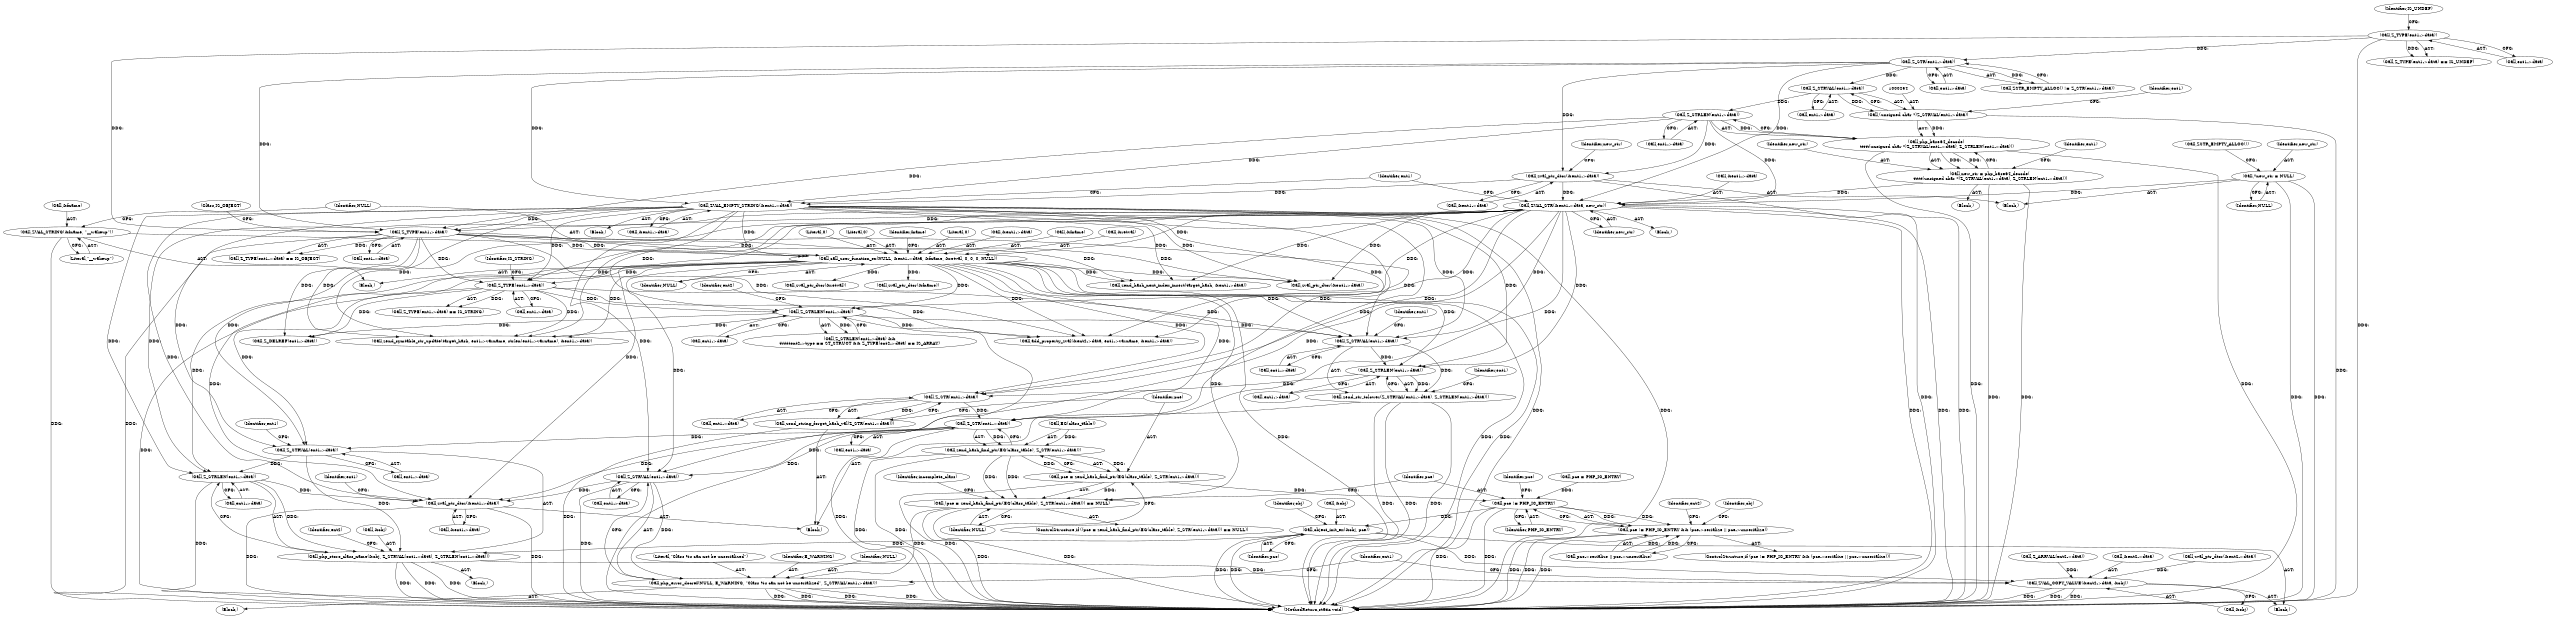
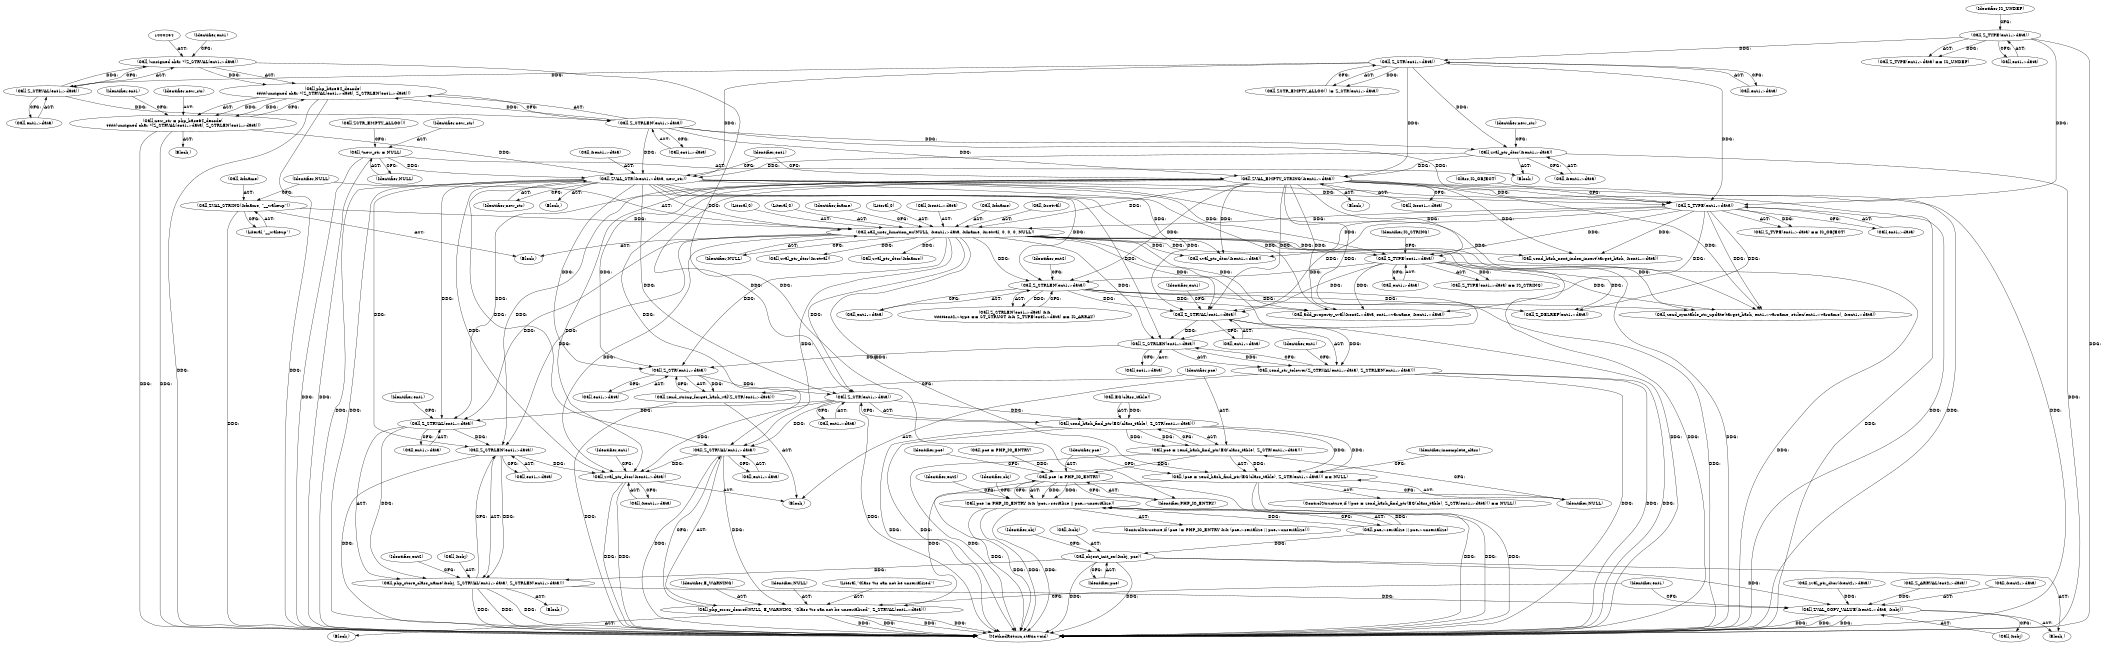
  digraph {
    n1 [label="(Call,Z_STRLEN(ent1->data))"]
    n2 [label="(Call,zend_str_tolower(Z_STRVAL(ent1->data), Z_STRLEN(ent1->data)))"]
    n3 [label="(Call,Z_STR(ent1->data))"]
    n4 [label="(Call,ent1->data)"]
    n5 [label="(MethodReturn,static void)"]
    n6 [label="(Block,)"]
    n7 [label="(Call,Z_STR(ent1->data))"]
    n8 [label="(Call,zend_string_forget_hash_val(Z_STR(ent1->data)))"]
    n9 [label="(Call,ent1->data)"]
    n10 [label="(Call,ZVAL_EMPTY_STRING(&ent1->data))"]
    n11 [label="(Call,call_user_function_ex(NULL, &ent1->data, &fname, &retval, 0, 0, 0, NULL))"]
    n12 [label="(Call,Z_TYPE(ent1->data))"]
    n13 [label="(Call,Z_STRVAL(ent1->data))"]
    n14 [label="(Call,Z_STRLEN(ent1->data))"]
    n15 [label="(Call,Z_TYPE(ent1->data))"]
    n16 [label="(Call,Z_STRVAL(ent1->data))"]
    n17 [label="(Call,zval_ptr_dtor(&ent1->data))"]
    n18 [label="(Call,Z_STRVAL(ent1->data))"]
    n19 [label="(Call,Z_STRLEN(ent1->data))"]
    n20 [label="(Call,zval_ptr_dtor(&ent1->data))"]
    n21 [label="(Block,)"]
    n22 [label="(Call,zend_symtable_str_update(target_hash, ent1->varname, strlen(ent1->varname), &ent1->data))"]
    n23 [label="(Call,add_property_zval(&ent2->data, ent1->varname, &ent1->data))"]
    n24 [label="(Call,zend_hash_next_index_insert(target_hash, &ent1->data))"]
    n25 [label="(Call,&ent1->data)"]
    n26 [label="(Call,(pce = zend_hash_find_ptr(EG(class_table), Z_STR(ent1->data))) == NULL)"]
    n27 [label="(Identifier,NULL)"]
    n28 [label="(Call,zval_ptr_dtor(&retval))"]
    n29 [label="(Call,zval_ptr_dtor(&fname))"]
    n30 [label="(Block,)"]
    n31 [label="(Call,Z_TYPE(ent1->data) == IS_OBJECT)"]
    n32 [label="(Call,ent1->data)"]
    n33 [label="(Call,Z_DELREF(ent1->data))"]
    n34 [label="(Call,ent1->data)"]
    n35 [label="(Call,ent1->data)"]
    n36 [label="(Call,Z_STRLEN(ent1->data) &&\n\t\t\t\t\t\tent2->type == ST_STRUCT && Z_TYPE(ent2->data) == IS_ARRAY)"]
    n37 [label="(Call,ent1->data)"]
    n38 [label="(Call,Z_TYPE(ent1->data) == IS_STRING)"]
    n39 [label="(Call,zend_hash_find_ptr(EG(class_table), Z_STR(ent1->data)))"]
    n40 [label="(Call,ent1->data)"]
    n41 [label="(Call,php_error_docref(NULL, E_WARNING, \"Class %s can not be unserialized\", Z_STRVAL(ent1->data)))"]
    n42 [label="(Call,ent1->data)"]
    n43 [label="(Call,&ent1->data)"]
    n44 [label="(Call,php_store_class_name(&obj, Z_STRVAL(ent1->data), Z_STRLEN(ent1->data)))"]
    n45 [label="(Call,ent1->data)"]
    n46 [label="(Call,ent1->data)"]
    n47 [label="(Call,Z_STRLEN(ent1->data))"]
    n48 [label="(Call,zval_ptr_dtor(&ent1->data))"]
    n49 [label="(Call,ZVAL_STR(&ent1->data, new_str))"]
    n50 [label="(Call,php_base64_decode(\n \t\t\t\t\t(unsigned char *)Z_STRVAL(ent1->data), Z_STRLEN(ent1->data)))"]
    n51 [label="(Call,ent1->data)"]
    n52 [label="(Block,)"]
    n53 [label="(Call,&ent1->data)"]
    n54 [label="(Identifier,new_str)"]
    n55 [label="(Block,)"]
    n56 [label="(Call,new_str = php_base64_decode(\n \t\t\t\t\t(unsigned char *)Z_STRVAL(ent1->data), Z_STRLEN(ent1->data)))"]
    n57 [label="(Call,Z_STRVAL(ent1->data))"]
    n58 [label="(Call,(unsigned char *)Z_STRVAL(ent1->data))"]
    n59 [label="(Call,ent1->data)"]
    n60 [label="(Call,Z_STR(ent1->data))"]
    n61 [label="(Call,ent1->data)"]
    n62 [label="(Call,ZSTR_EMPTY_ALLOC() != Z_STR(ent1->data))"]
    n63 [label="(Call,Z_TYPE(ent1->data))"]
    n64 [label="(Call,Z_TYPE(ent1->data) == IS_UNDEF)"]
    n65 [label="(Call,ent1->data)"]
    n66 [label="(Identifier,NULL)"]
    n67 [label="(ControlStructure,if ((pce = zend_hash_find_ptr(EG(class_table), Z_STR(ent1->data))) == NULL))"]
    n68 [label="(Block,)"]
    n69 [label="(Call,*new_str = NULL)"]
    n70 [label="(Identifier,NULL)"]
    n71 [label="(Call,ZVAL_STRING(&fname, \"__wakeup\"))"]
    n72 [label="(Literal,\"__wakeup\")"]
    n73 [label="(Call,pce = zend_hash_find_ptr(EG(class_table), Z_STR(ent1->data)))"]
    n74 [label="(Call,pce != PHP_IC_ENTRY)"]
    n75 [label="(Block,)"]
    n76 [label="(Call,pce != PHP_IC_ENTRY && (pce->serialize || pce->unserialize))"]
    n77 [label="(Call,object_init_ex(&obj, pce))"]
    n78 [label="(Identifier,PHP_IC_ENTRY)"]
    n79 [label="(Call,pce->serialize || pce->unserialize)"]
    n80 [label="(ControlStructure,if (pce != PHP_IC_ENTRY && (pce->serialize || pce->unserialize)))"]
    n81 [label="(Call,ZVAL_COPY_VALUE(&ent2->data, &obj))"]
    n82 [label="(Identifier,pce)"]
    n83 [label="(Block,)"]
    n84 [label="(Block,)"]
    n85 [label="(Call,&obj)"]
    n86 [label="(Literal,0)"]
    n87 [label="(Call,Z_ARRVAL(ent2->data))"]
    n88 [label="(Call,&fname)"]
    n89 [label="(Identifier,ent1)"]
    n90 [label="(Call,&ent2->data)"]
    n91 [label="(Identifier,ent1)"]
    n92 [label="(Identifier,pce)"]
    n93 [label="(Identifier,new_str)"]
    n94 [label="(Identifier,IS_UNDEF)"]
    n95 [label="(Identifier,NULL)"]
    n96 [label="(Literal,\"Class %s can not be unserialized\")"]
    n97 [label="(Identifier,ent1)"]
    n98 [label="(Identifier,new_str)"]
    n99 [label="(Identifier,ent2)"]
    n100 [label="(Identifier,new_str)"]
    n101 [label="(Identifier,obj)"]
    n102 [label="(Call,zval_ptr_dtor(&ent2->data))"]
    n103 [label="(Identifier,ent1)"]
    n104 [label="(Call,&obj)"]
    n105 [label="(Class,IS_OBJECT)"]
    n106 [label="(Identifier,ent1)"]
    n107 [label="(Identifier,ent2)"]
    n108 [label="(Identifier,ent2)"]
    n109 [label="(Identifier,fname)"]
    n110 [label="(Identifier,obj)"]
    n111 [label="(Literal,0)"]
    n112 [label="(Call,EG(class_table))"]
    n113 [label="(Call,&obj)"]
    n114 [label="(Call,&ent1->data)"]
    n115 [label="(Identifier,ent1)"]
    n116 [label="(Call,&ent1->data)"]
    n117 [label="(Call,&fname)"]
    n118 [label="(Call,ZSTR_EMPTY_ALLOC())"]
    n119 [label="(Call,&retval)"]
    n120 [label="(Identifier,ent1)"]
    n121 [label="(Identifier,NULL)"]
    n122 [label="(Identifier,ent1)"]
    n123 [label="(Identifier,pce)"]
    n124 [label="(Identifier,IS_STRING)"]
    n125 [label="(Identifier,incomplete_class)"]
    n126 [label="(Identifier,pce)"]
    n127 [label="(Identifier,E_WARNING)"]
    n128 [label="(Literal,0)"]
    n129 [label="(Call,pce = PHP_IC_ENTRY)"]
    1000254
    n1 -> n2 [label="AST: "]
    n1 -> n2 [label="DDG: "]
    n1 -> n3 [label="DDG: "]
    n1 -> n4 [label="CFG: "]
    n2 -> n1 [label="CFG: "]
    n2 -> n5 [label="DDG: "]
    n2 -> n5 [label="DDG: "]
    n2 -> n5 [label="DDG: "]
    n2 -> n6 [label="AST: "]
    n3 -> n7 [label="DDG: "]
    n3 -> n8 [label="AST: "]
    n3 -> n8 [label="DDG: "]
    n3 -> n9 [label="CFG: "]
    n4 -> n1 [label="AST: "]
    n7 -> n5 [label="DDG: "]
    n7 -> n16 [label="DDG: "]
    n7 -> n17 [label="DDG: "]
    n7 -> n18 [label="DDG: "]
    n7 -> n39 [label="AST: "]
    n7 -> n39 [label="DDG: "]
    n7 -> n40 [label="CFG: "]
    n8 -> n3 [label="CFG: "]
    n8 -> n5 [label="DDG: "]
    n8 -> n6 [label="AST: "]
    n9 -> n3 [label="AST: "]
    n10 -> n1 [label="DDG: "]
    n10 -> n3 [label="DDG: "]
    n10 -> n5 [label="DDG: "]
    n10 -> n5 [label="DDG: "]
    n10 -> n7 [label="DDG: "]
    n10 -> n11 [label="DDG: "]
    n10 -> n12 [label="DDG: "]
    n10 -> n13 [label="DDG: "]
    n10 -> n14 [label="DDG: "]
    n10 -> n15 [label="DDG: "]
    n10 -> n16 [label="DDG: "]
    n10 -> n17 [label="DDG: "]
    n10 -> n18 [label="DDG: "]
    n10 -> n19 [label="DDG: "]
    n10 -> n20 [label="DDG: "]
    n10 -> n21 [label="AST: "]
    n10 -> n22 [label="DDG: "]
    n10 -> n23 [label="DDG: "]
    n10 -> n24 [label="DDG: "]
    n10 -> n25 [label="CFG: "]
    n11 -> n1 [label="DDG: "]
    n11 -> n3 [label="DDG: "]
    n11 -> n5 [label="DDG: "]
    n11 -> n5 [label="DDG: "]
    n11 -> n5 [label="DDG: "]
    n11 -> n7 [label="DDG: "]
    n11 -> n13 [label="DDG: "]
    n11 -> n14 [label="DDG: "]
    n11 -> n15 [label="DDG: "]
    n11 -> n16 [label="DDG: "]
    n11 -> n17 [label="DDG: "]
    n11 -> n18 [label="DDG: "]
    n11 -> n19 [label="DDG: "]
    n11 -> n20 [label="DDG: "]
    n11 -> n22 [label="DDG: "]
    n11 -> n23 [label="DDG: "]
    n11 -> n24 [label="DDG: "]
    n11 -> n26 [label="DDG: "]
    n11 -> n27 [label="CFG: "]
    n11 -> n28 [label="DDG: "]
    n11 -> n29 [label="DDG: "]
    n11 -> n30 [label="AST: "]
    n12 -> n5 [label="DDG: "]
    n12 -> n11 [label="DDG: "]
    n12 -> n13 [label="DDG: "]
    n12 -> n15 [label="DDG: "]
    n12 -> n20 [label="DDG: "]
    n12 -> n22 [label="DDG: "]
    n12 -> n23 [label="DDG: "]
    n12 -> n24 [label="DDG: "]
    n12 -> n31 [label="AST: "]
    n12 -> n31 [label="DDG: "]
    n12 -> n32 [label="CFG: "]
    n12 -> n33 [label="DDG: "]
    n13 -> n1 [label="DDG: "]
    n13 -> n2 [label="AST: "]
    n13 -> n2 [label="DDG: "]
    n13 -> n34 [label="CFG: "]
    n14 -> n5 [label="DDG: "]
    n14 -> n13 [label="DDG: "]
    n14 -> n22 [label="DDG: "]
    n14 -> n23 [label="DDG: "]
    n14 -> n33 [label="DDG: "]
    n14 -> n35 [label="CFG: "]
    n14 -> n36 [label="AST: "]
    n14 -> n36 [label="DDG: "]
    n15 -> n5 [label="DDG: "]
    n15 -> n13 [label="DDG: "]
    n15 -> n14 [label="DDG: "]
    n15 -> n22 [label="DDG: "]
    n15 -> n23 [label="DDG: "]
    n15 -> n33 [label="DDG: "]
    n15 -> n37 [label="CFG: "]
    n15 -> n38 [label="AST: "]
    n15 -> n38 [label="DDG: "]
    n16 -> n5 [label="DDG: "]
    n16 -> n17 [label="DDG: "]
    n16 -> n41 [label="AST: "]
    n16 -> n41 [label="DDG: "]
    n16 -> n42 [label="CFG: "]
    n17 -> n5 [label="DDG: "]
    n17 -> n5 [label="DDG: "]
    n17 -> n6 [label="AST: "]
    n17 -> n43 [label="CFG: "]
    n18 -> n19 [label="DDG: "]
    n18 -> n44 [label="AST: "]
    n18 -> n44 [label="DDG: "]
    n18 -> n45 [label="CFG: "]
    n19 -> n5 [label="DDG: "]
    n19 -> n17 [label="DDG: "]
    n19 -> n44 [label="AST: "]
    n19 -> n44 [label="DDG: "]
    n19 -> n46 [label="CFG: "]
    n25 -> n10 [label="AST: "]
    n26 -> n5 [label="DDG: "]
    n26 -> n5 [label="DDG: "]
    n26 -> n41 [label="DDG: "]
    n26 -> n66 [label="CFG: "]
    n26 -> n67 [label="AST: "]
    n27 -> n11 [label="AST: "]
    n32 -> n12 [label="AST: "]
    n34 -> n13 [label="AST: "]
    n35 -> n14 [label="AST: "]
    n36 -> n14 [label="CFG: "]
    n37 -> n15 [label="AST: "]
    n39 -> n5 [label="DDG: "]
    n39 -> n5 [label="DDG: "]
    n39 -> n7 [label="CFG: "]
    n39 -> n26 [label="DDG: "]
    n39 -> n26 [label="DDG: "]
    n39 -> n73 [label="AST: "]
    n39 -> n73 [label="DDG: "]
    n39 -> n73 [label="DDG: "]
    n40 -> n7 [label="AST: "]
    n41 -> n5 [label="DDG: "]
    n41 -> n5 [label="DDG: "]
    n41 -> n5 [label="DDG: "]
    n41 -> n5 [label="DDG: "]
    n41 -> n16 [label="CFG: "]
    n41 -> n75 [label="AST: "]
    n42 -> n16 [label="AST: "]
    n43 -> n17 [label="AST: "]
    n44 -> n5 [label="DDG: "]
    n44 -> n5 [label="DDG: "]
    n44 -> n5 [label="DDG: "]
    n44 -> n19 [label="CFG: "]
    n44 -> n81 [label="DDG: "]
    n44 -> n84 [label="AST: "]
    n45 -> n18 [label="AST: "]
    n46 -> n19 [label="AST: "]
    n47 -> n10 [label="DDG: "]
    n47 -> n12 [label="DDG: "]
    n47 -> n48 [label="DDG: "]
    n47 -> n49 [label="DDG: "]
    n47 -> n50 [label="AST: "]
    n47 -> n50 [label="DDG: "]
    n47 -> n51 [label="CFG: "]
    n48 -> n5 [label="DDG: "]
    n48 -> n10 [label="DDG: "]
    n48 -> n49 [label="DDG: "]
    n48 -> n52 [label="AST: "]
    n48 -> n53 [label="CFG: "]
    n49 -> n1 [label="DDG: "]
    n49 -> n3 [label="DDG: "]
    n49 -> n5 [label="DDG: "]
    n49 -> n5 [label="DDG: "]
    n49 -> n5 [label="DDG: "]
    n49 -> n7 [label="DDG: "]
    n49 -> n11 [label="DDG: "]
    n49 -> n12 [label="DDG: "]
    n49 -> n13 [label="DDG: "]
    n49 -> n14 [label="DDG: "]
    n49 -> n15 [label="DDG: "]
    n49 -> n16 [label="DDG: "]
    n49 -> n17 [label="DDG: "]
    n49 -> n18 [label="DDG: "]
    n49 -> n19 [label="DDG: "]
    n49 -> n20 [label="DDG: "]
    n49 -> n22 [label="DDG: "]
    n49 -> n23 [label="DDG: "]
-   n49 -> n24 [label="DDG: "]
    n49 -> n54 [label="CFG: "]
    n49 -> n55 [label="AST: "]
    n50 -> n5 [label="DDG: "]
    n50 -> n5 [label="DDG: "]
    n50 -> n47 [label="CFG: "]
    n50 -> n56 [label="AST: "]
    n50 -> n56 [label="DDG: "]
    n50 -> n56 [label="DDG: "]
    n51 -> n47 [label="AST: "]
    n53 -> n48 [label="AST: "]
    n54 -> n49 [label="AST: "]
    n56 -> n5 [label="DDG: "]
    n56 -> n5 [label="DDG: "]
    n56 -> n49 [label="DDG: "]
    n56 -> n50 [label="CFG: "]
    n56 -> n68 [label="AST: "]
    n57 -> n47 [label="DDG: "]
    n57 -> n58 [label="AST: "]
    n57 -> n58 [label="DDG: "]
    n57 -> n59 [label="CFG: "]
-   n58 -> n5 [label="DDG: "]
+   n58 -> n78 [label="DDG: "]
    n58 -> n50 [label="AST: "]
    n58 -> n50 [label="DDG: "]
    n58 -> n57 [label="CFG: "]
    n59 -> n57 [label="AST: "]
    n60 -> n10 [label="DDG: "]
    n60 -> n12 [label="DDG: "]
    n60 -> n48 [label="DDG: "]
    n60 -> n49 [label="DDG: "]
    n60 -> n57 [label="DDG: "]
    n60 -> n61 [label="CFG: "]
    n60 -> n62 [label="AST: "]
    n60 -> n62 [label="DDG: "]
    n61 -> n60 [label="AST: "]
    n62 -> n60 [label="CFG: "]
    n63 -> n5 [label="DDG: "]
    n63 -> n12 [label="DDG: "]
    n63 -> n60 [label="DDG: "]
    n63 -> n64 [label="AST: "]
    n63 -> n64 [label="DDG: "]
    n63 -> n65 [label="CFG: "]
    n65 -> n63 [label="AST: "]
    n66 -> n26 [label="AST: "]
    n66 -> n73 [label="CFG: "]
    n69 -> n5 [label="DDG: "]
    n69 -> n5 [label="DDG: "]
    n69 -> n49 [label="DDG: "]
    n69 -> n52 [label="AST: "]
    n69 -> n70 [label="CFG: "]
    n70 -> n69 [label="AST: "]
    n71 -> n5 [label="DDG: "]
    n71 -> n11 [label="DDG: "]
    n71 -> n30 [label="AST: "]
    n71 -> n72 [label="CFG: "]
    n72 -> n71 [label="AST: "]
    n73 -> n5 [label="DDG: "]
    n73 -> n26 [label="AST: "]
    n73 -> n26 [label="DDG: "]
    n73 -> n39 [label="CFG: "]
    n73 -> n74 [label="DDG: "]
    n74 -> n5 [label="DDG: "]
    n74 -> n5 [label="DDG: "]
    n74 -> n76 [label="AST: "]
    n74 -> n76 [label="DDG: "]
    n74 -> n76 [label="DDG: "]
-   n74 -> n77 [label="DDG: "]
+   n79 -> n77 [label="DDG: "]
    n74 -> n78 [label="CFG: "]
    n76 -> n5 [label="DDG: "]
    n76 -> n5 [label="DDG: "]
    n76 -> n5 [label="DDG: "]
    n76 -> n74 [label="CFG: "]
    n76 -> n79 [label="CFG: "]
    n76 -> n80 [label="AST: "]
    n77 -> n5 [label="DDG: "]
    n77 -> n5 [label="DDG: "]
    n77 -> n44 [label="DDG: "]
    n77 -> n81 [label="DDG: "]
    n77 -> n82 [label="CFG: "]
    n77 -> n83 [label="AST: "]
    n78 -> n74 [label="AST: "]
    n79 -> n76 [label="AST: "]
    n79 -> n76 [label="DDG: "]
    n79 -> n76 [label="DDG: "]
    n81 -> n5 [label="DDG: "]
    n81 -> n5 [label="DDG: "]
    n81 -> n5 [label="DDG: "]
    n81 -> n83 [label="AST: "]
    n81 -> n85 [label="CFG: "]
    n82 -> n77 [label="AST: "]
    n85 -> n81 [label="AST: "]
    n86 -> n11 [label="AST: "]
    n87 -> n81 [label="DDG: "]
    n88 -> n71 [label="AST: "]
    n89 -> n13 [label="CFG: "]
    n90 -> n81 [label="AST: "]
    n91 -> n17 [label="CFG: "]
    n92 -> n74 [label="CFG: "]
    n93 -> n56 [label="AST: "]
    n94 -> n63 [label="CFG: "]
    n95 -> n41 [label="AST: "]
    n96 -> n41 [label="AST: "]
    n97 -> n18 [label="CFG: "]
    n98 -> n69 [label="AST: "]
    n99 -> n76 [label="CFG: "]
    n100 -> n48 [label="CFG: "]
    n101 -> n77 [label="CFG: "]
    n102 -> n81 [label="DDG: "]
    n103 -> n58 [label="CFG: "]
    n104 -> n77 [label="AST: "]
    n105 -> n12 [label="CFG: "]
    n106 -> n2 [label="CFG: "]
    n107 -> n14 [label="CFG: "]
    n108 -> n44 [label="CFG: "]
    n109 -> n11 [label="CFG: "]
    n110 -> n76 [label="CFG: "]
    n111 -> n11 [label="AST: "]
    n112 -> n39 [label="AST: "]
    n112 -> n39 [label="DDG: "]
    n113 -> n44 [label="AST: "]
    n114 -> n49 [label="AST: "]
    n115 -> n56 [label="CFG: "]
    n116 -> n11 [label="AST: "]
    n117 -> n11 [label="AST: "]
    n118 -> n69 [label="CFG: "]
    n119 -> n11 [label="AST: "]
    n120 -> n10 [label="CFG: "]
    n120 -> n49 [label="CFG: "]
    n121 -> n11 [label="AST: "]
    n121 -> n71 [label="CFG: "]
    n122 -> n41 [label="CFG: "]
    n122 -> n81 [label="CFG: "]
    n123 -> n26 [label="CFG: "]
    n123 -> n74 [label="AST: "]
    n124 -> n15 [label="CFG: "]
    n125 -> n26 [label="CFG: "]
    n126 -> n8 [label="CFG: "]
    n126 -> n73 [label="AST: "]
    n127 -> n41 [label="AST: "]
    n128 -> n11 [label="AST: "]
    n129 -> n74 [label="DDG: "]
    1000254 -> n58 [label="AST: "]
  }
